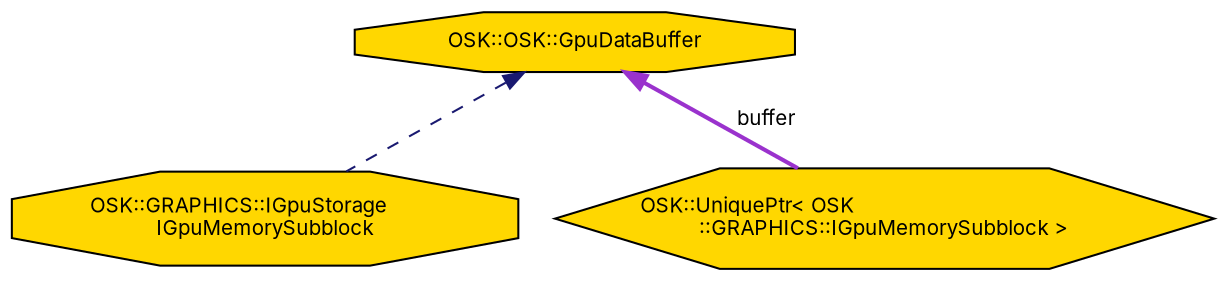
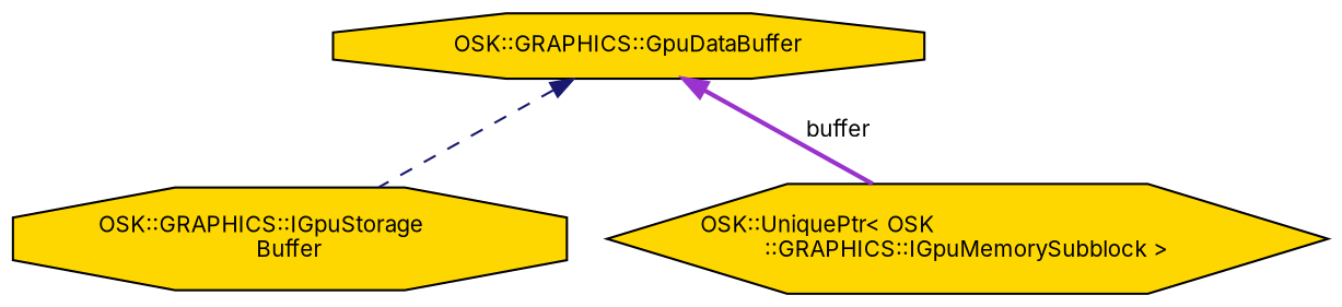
  digraph {
    fontname=Inter
    node [color=black fillcolor=gold fontname=Inter fontsize=10 shape=octagon style=filled]
    edge [dir=back fontname=Inter fontsize=10 labelfontname=Helvetica labelfontsize=10]
-   n1 [fontcolor=black height=0.2 label="OSK::GRAPHICS::IGpuStorage\lIGpuMemorySubblock" width=0.4]
-   n2 [height=0.2 label="OSK::OSK::GpuDataBuffer" width=0.4]
+   n1 [fontcolor=black height=0.2 label="OSK::GRAPHICS::IGpuStorage\lBuffer" width=0.4]
+   n2 [height=0.2 label="OSK::GRAPHICS::GpuDataBuffer" width=0.4]
    n3 [height=0.2 label="OSK::UniquePtr\< OSK\l::GRAPHICS::IGpuMemorySubblock \>" shape=hexagon width=0.4]
    n2 -> n1 [color=midnightblue style=dashed]
    n2 -> n3 [color=darkorchid3 label=" buffer" style=bold]
  }
